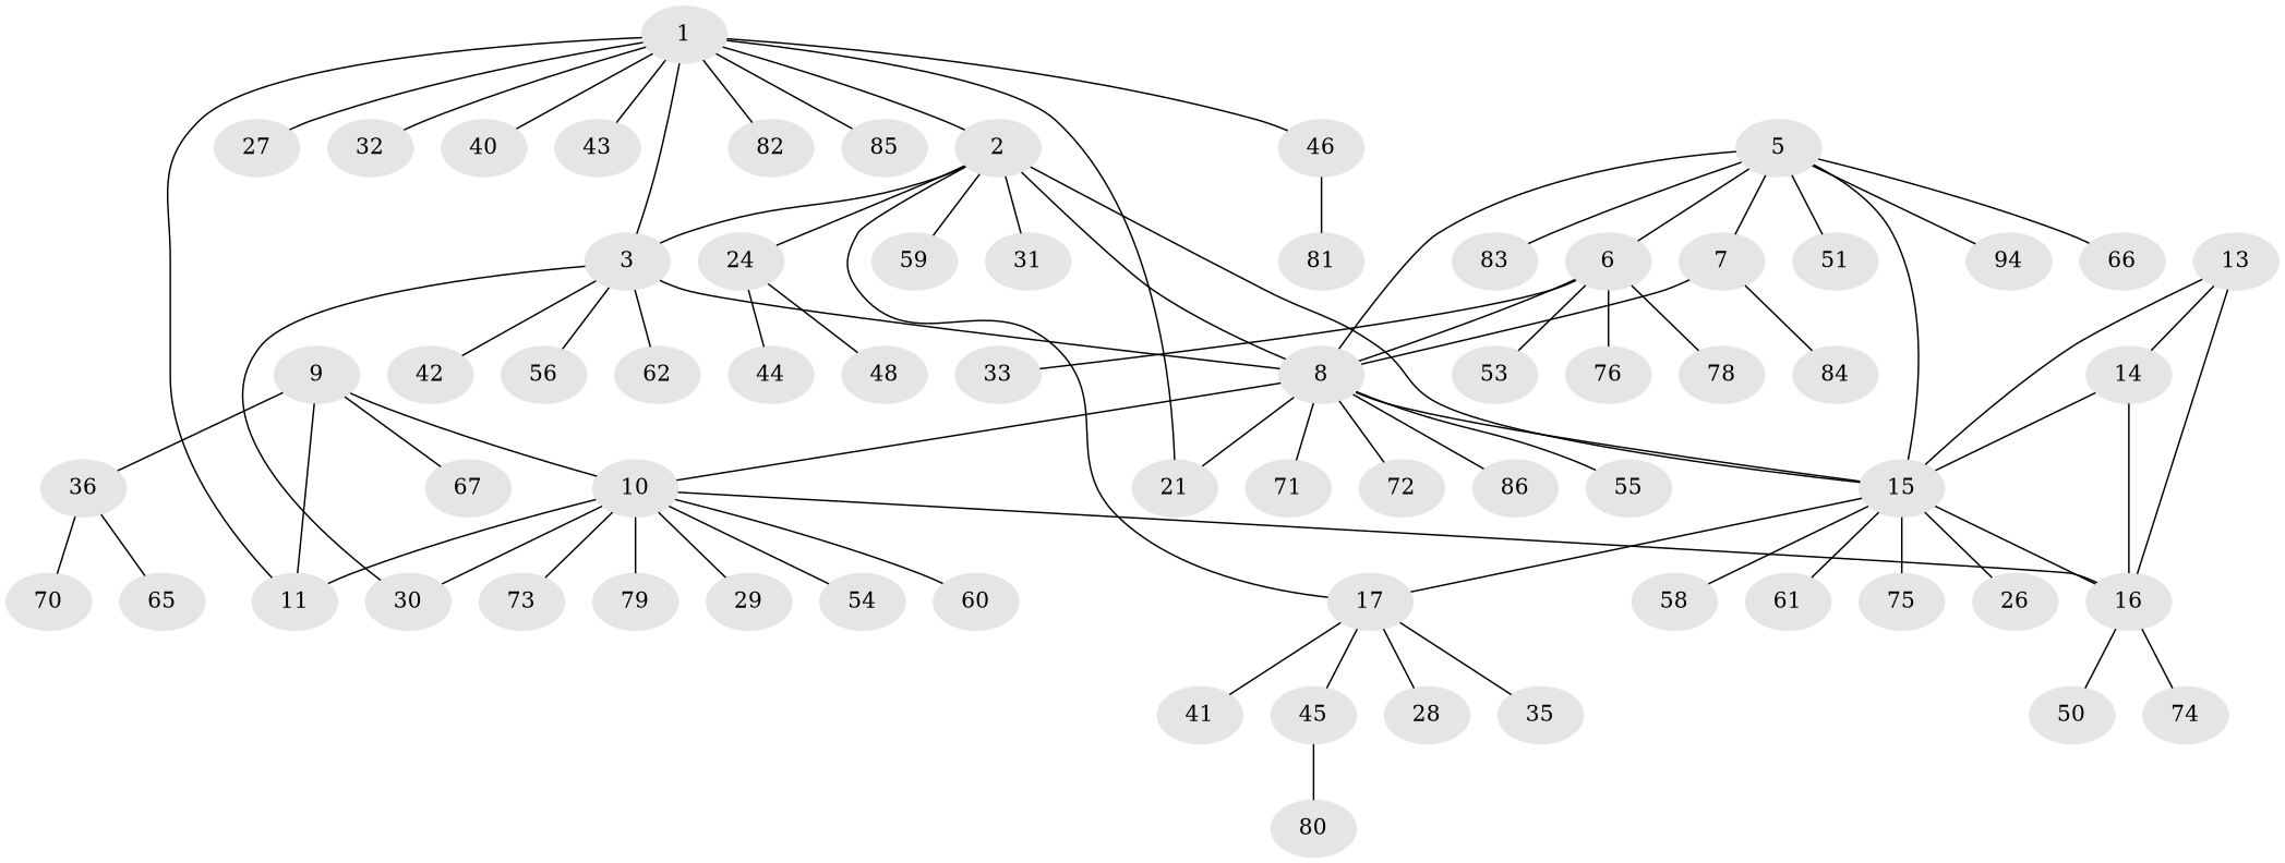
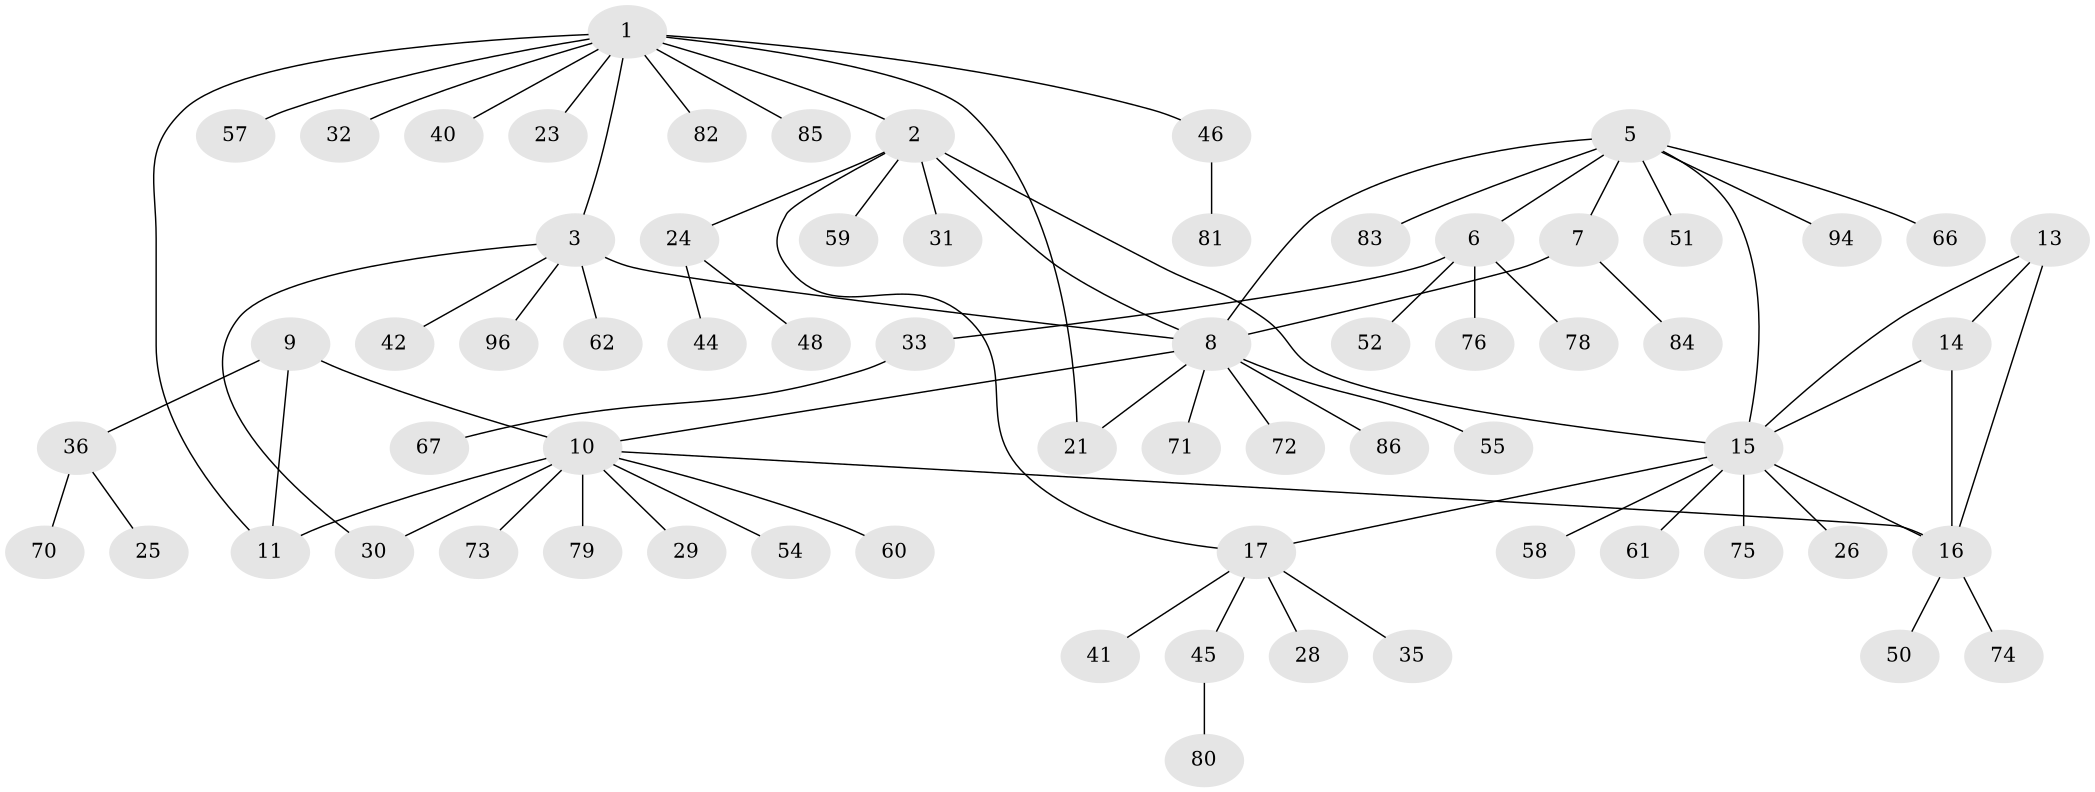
  graph {
    node [color=gray90 style=filled]
    1 [super="+4"]
    2 [super="+19"]
    3 [super="+57"]
    11 [super="+25"]
    21
-   27
+   27 [label=57]
    32
    40
-   43
+   43 [label=23]
    46
    82
    85
    8 [super="+20"]
    15 [super="+18"]
    17 [super="+53"]
    24 [super="+38"]
    31
    59
    30 [super="+77"]
    42
-   56
+   56 [label=96]
    62
    81
    10 [super="+12"]
    55 [super="+84"]
    71
    72
    86
    16 [super="+23"]
    26
    58
    61
    75
    28
    35
    41
    45 [super="+47"]
    44
    48
    14
    5 [super="+63"]
    6 [super="+39"]
    7 [super="+22"]
    51
    n45 [label=94]
    66
    83
    33
-   52 [label=53]
+   52
    76
    78
    n52 [label=84]
    29
    54
    60
    73
    79
    9 [super="+69"]
    36 [super="+49"]
    67
-   65 [super="+68"]
+   65 [super="+68" label=25]
    70
    50
    74
    13 [super="+37"]
    80
    1 -- 2 [weight=2]
    1 -- 3 [weight=2]
    1 -- 11
    1 -- 21
    1 -- 27
    1 -- 32
    1 -- 40
    1 -- 43
    1 -- 46
    1 -- 82
    1 -- 85
-   2 -- 3
    2 -- 8
    2 -- 15
    2 -- 17
    2 -- 24
    2 -- 31
    2 -- 59
    3 -- 8
    3 -- 30
    3 -- 42
    3 -- 56
    3 -- 62
    46 -- 81
    8 -- 21
-   8 -- 15
    8 -- 10 [weight=2]
    8 -- 55
    8 -- 71
    8 -- 72
    8 -- 86
    15 -- 17
    15 -- 16
    15 -- 26
    15 -- 58
    15 -- 61
    15 -- 75
    17 -- 28
    17 -- 35
    17 -- 41
    17 -- 45
    24 -- 44
    24 -- 48
    10 -- 11 [weight=2]
    10 -- 30
    10 -- 16
    10 -- 29
    10 -- 54
    10 -- 60
    10 -- 73
    10 -- 79
    16 -- 50
    16 -- 74
    45 -- 80
    14 -- 15
    14 -- 16
    5 -- 8
    5 -- 15
    5 -- 6
    5 -- 7
    5 -- 51
    5 -- n45
    5 -- 66
    5 -- 83
-   6 -- 8
    6 -- 33
    6 -- 52
    6 -- 76
    6 -- 78
    7 -- 8
    7 -- n52
    9 -- 11
    9 -- 10 [weight=2]
    9 -- 36
-   9 -- 67
+   33 -- 67
    36 -- 65
    36 -- 70
    13 -- 15
    13 -- 16
    13 -- 14
  }
